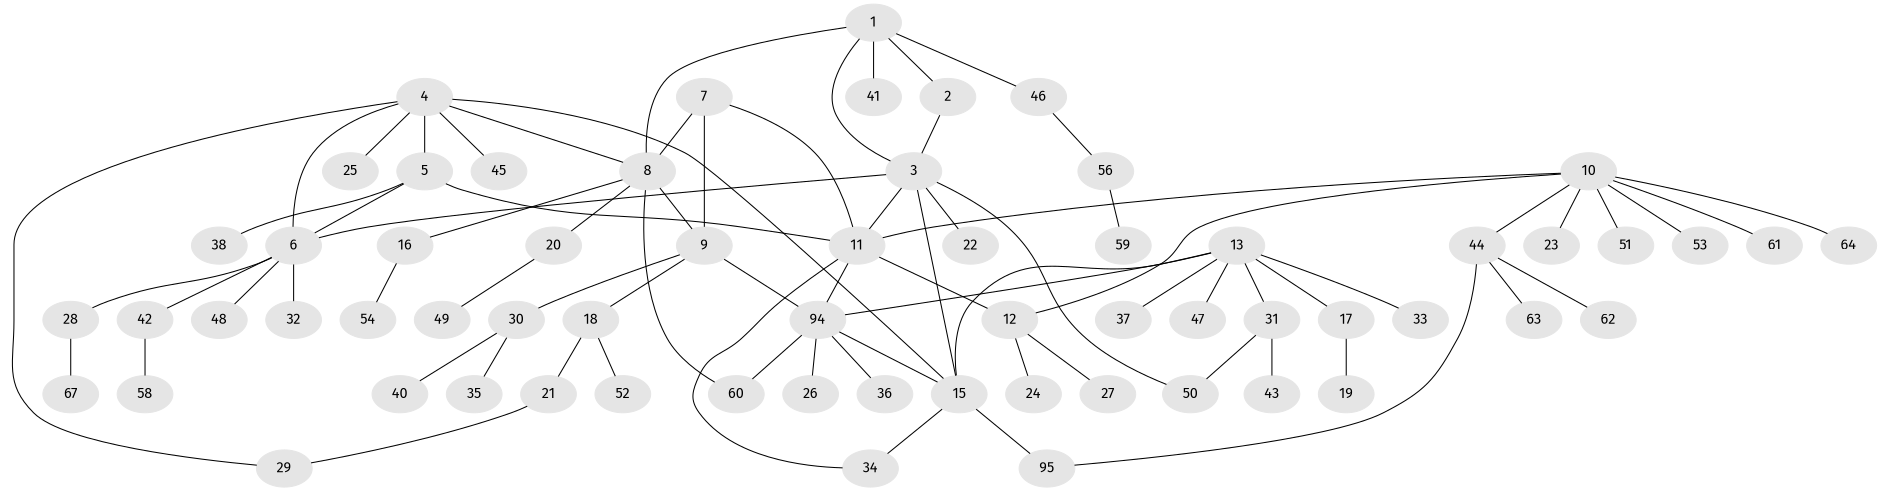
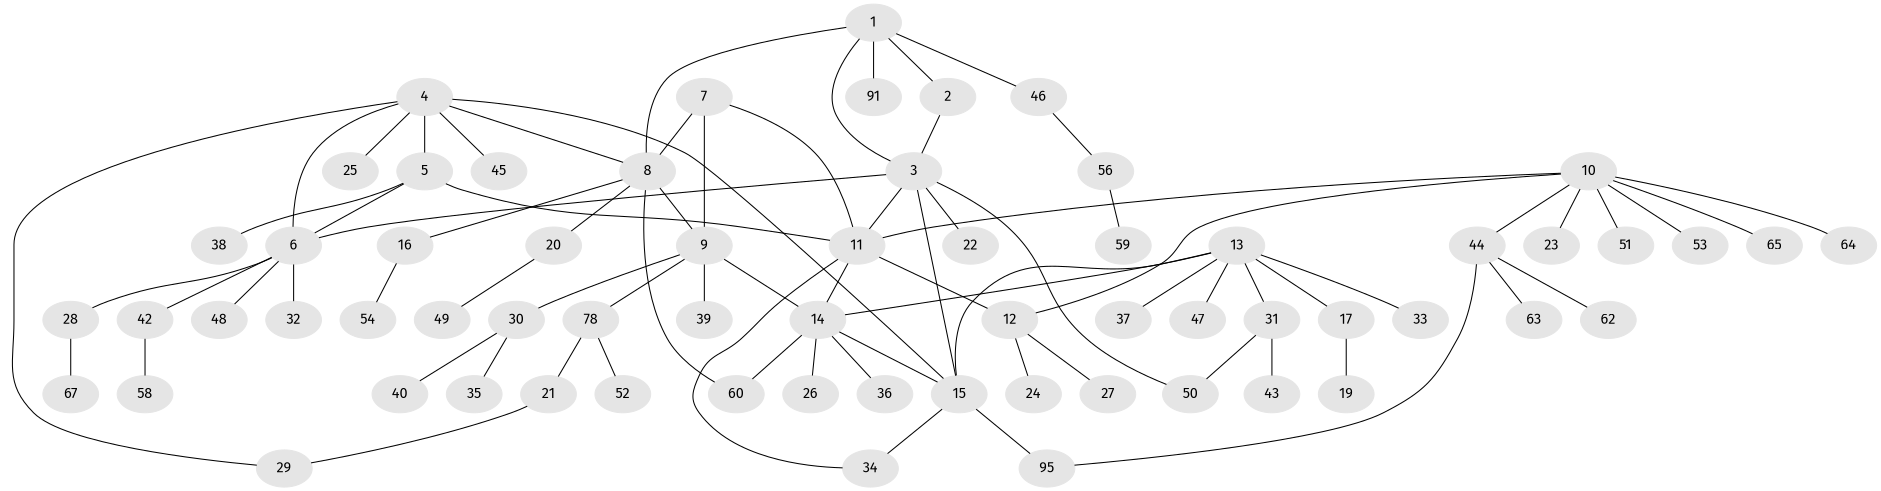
  graph {
    fontname="Fira Sans"
    node [color=gray90 fontname="Fira Sans" style=filled]
    edge [fontname="Fira Sans"]
    1
    2
    3
    8
-   41
+   41 [label=91]
    46
    6
    11
    15
    22
    50
    9
    16
    20
    60
    56
    28
    32
    42
    48
-   14 [label=94]
+   14
    12
    34
    n24 [label=95]
    4
    5
    25
    29
    45
    38
    n31 [label=67]
    58
    7
-   18
+   18 [label=78]
    30
+   39
    54
    49
    26
    36
    21
    52
    35
    40
    10
    23
    44
    51
    53
-   61
+   61 [label=65]
    64
    24
    27
    62
    63
    13
    17
    31
    33
    37
    47
    19
    43
    59
    1 -- 2
    1 -- 3
    1 -- 8
    1 -- 41
    1 -- 46
    2 -- 3
    3 -- 6
    3 -- 11
    3 -- 15
    3 -- 22
    3 -- 50
    8 -- 9
    8 -- 16
    8 -- 20
    8 -- 60
    46 -- 56
    6 -- 28
    6 -- 32
    6 -- 42
    6 -- 48
    11 -- 14
    11 -- 12
    11 -- 34
    15 -- 34
    15 -- n24
    9 -- 14
    9 -- 18
    9 -- 30
+   9 -- 39
    16 -- 54
    20 -- 49
    56 -- 59
    28 -- n31
    42 -- 58
    14 -- 15
    14 -- 60
    14 -- 26
    14 -- 36
    12 -- 24
    12 -- 27
    4 -- 8
    4 -- 6
    4 -- 15
    4 -- 5
    4 -- 25
    4 -- 29
    4 -- 45
    5 -- 6
    5 -- 11
    5 -- 38
    7 -- 8
    7 -- 11
    7 -- 9
    18 -- 21
    18 -- 52
    30 -- 35
    30 -- 40
    21 -- 29
    10 -- 11
    10 -- 12
    10 -- 23
    10 -- 44
    10 -- 51
    10 -- 53
    10 -- 61
    10 -- 64
    44 -- n24
    44 -- 62
    44 -- 63
    13 -- 15
    13 -- 14
    13 -- 17
    13 -- 31
    13 -- 33
    13 -- 37
    13 -- 47
    17 -- 19
    31 -- 50
    31 -- 43
  }
